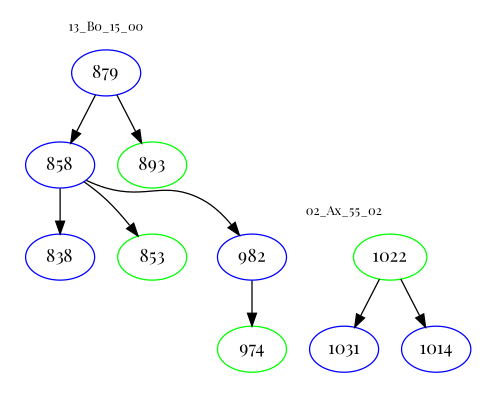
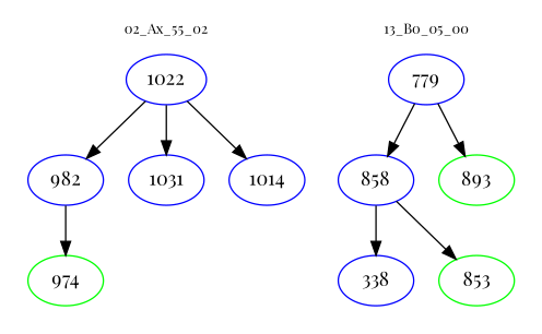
  digraph {
    fontname="Playfair Display"
    node [color=blue fontname="Playfair Display"]
    edge [color=black fontname="Playfair Display"]
-   n1 [color=green label=1022]
+   n1 [label=1022]
    n2 [label=982]
    n3 [label=1031]
    n4 [label=1014]
    n5 [color=green label=974]
    n6 [label=858]
-   n7 [label=838]
-   n8 [label=879]
+   n7 [label=338]
+   n8 [label=779]
    n9 [color=green label=853]
    n10 [color=green label=893]
    subgraph cluster_1 {
      color=white
      fontsize=10
      label="02_Ax_55_02"
      n1
      n2
      n3
      n4
      n5
    }
    subgraph cluster_2 {
      color=white
      fontsize=10
-     label="13_B0_15_00"
+     label="13_B0_05_00"
      n6
      n7
      n8
      n9
      n10
    }
-   n6 -> n2
+   n1 -> n2
    n1 -> n3
    n1 -> n4
    n2 -> n5
    n6 -> n7
    n6 -> n9
    n8 -> n6
    n8 -> n10
  }
